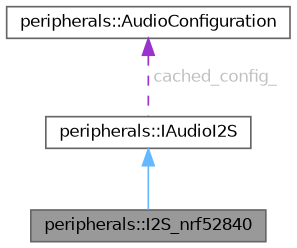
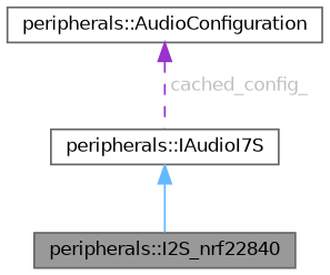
  digraph {
    node [color=gray40 fillcolor=white fontname=Helvetica fontsize=10 shape=box style=filled]
    edge [dir=back fontname=Helvetica fontsize=10 labelfontname=Helvetica labelfontsize=10]
-   n1 [fillcolor=grey60 fontcolor=black height=0.2 label="peripherals::I2S_nrf52840" width=0.4]
-   n2 [height=0.2 label="peripherals::IAudioI2S" width=0.4]
+   n1 [fillcolor=grey60 fontcolor=black height=0.2 label="peripherals::I2S_nrf22840" width=0.4]
+   n2 [height=0.2 label="peripherals::IAudioI7S" width=0.4]
    n3 [height=0.2 label="peripherals::AudioConfiguration" width=0.4]
    n2 -> n1 [color=steelblue1 style=solid]
    n3 -> n2 [color=darkorchid3 fontcolor=grey label=" cached_config_" style=dashed]
  }
